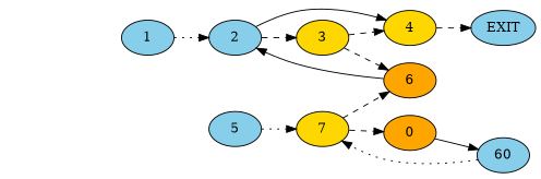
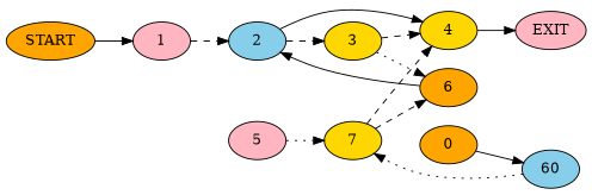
  digraph {
    rankdir=LR
    node [fillcolor=orange style=filled]
    edge [style=dashed]
-   1 [fillcolor=skyblue]
+   n1 [label=START]
+   1 [fillcolor=lightpink]
    2 [fillcolor=skyblue]
-   n4 [fillcolor=skyblue label=EXIT]
+   n4 [fillcolor=lightpink label=EXIT]
    3 [fillcolor=gold]
    4 [fillcolor=gold]
    6
    7 [fillcolor=gold]
-   5 [fillcolor=skyblue]
+   5 [fillcolor=lightpink]
    n10 [label=0]
    n11 [fillcolor=skyblue label=60]
-   1 -> 2 [style=dotted]
+   n1 -> 1 [style=solid]
+   1 -> 2
    2 -> 3
    2 -> 4 [style=solid]
    3 -> 4
-   3 -> 6
-   4 -> n4
+   3 -> 6 [style=dotted]
+   4 -> n4 [style=solid]
    6 -> 2 [style=solid]
    7 -> 6
-   7 -> n10
+   7 -> 4
    5 -> 7 [style=dotted]
    n10 -> n11 [style=solid]
    n11 -> 7 [style=dotted]
  }
